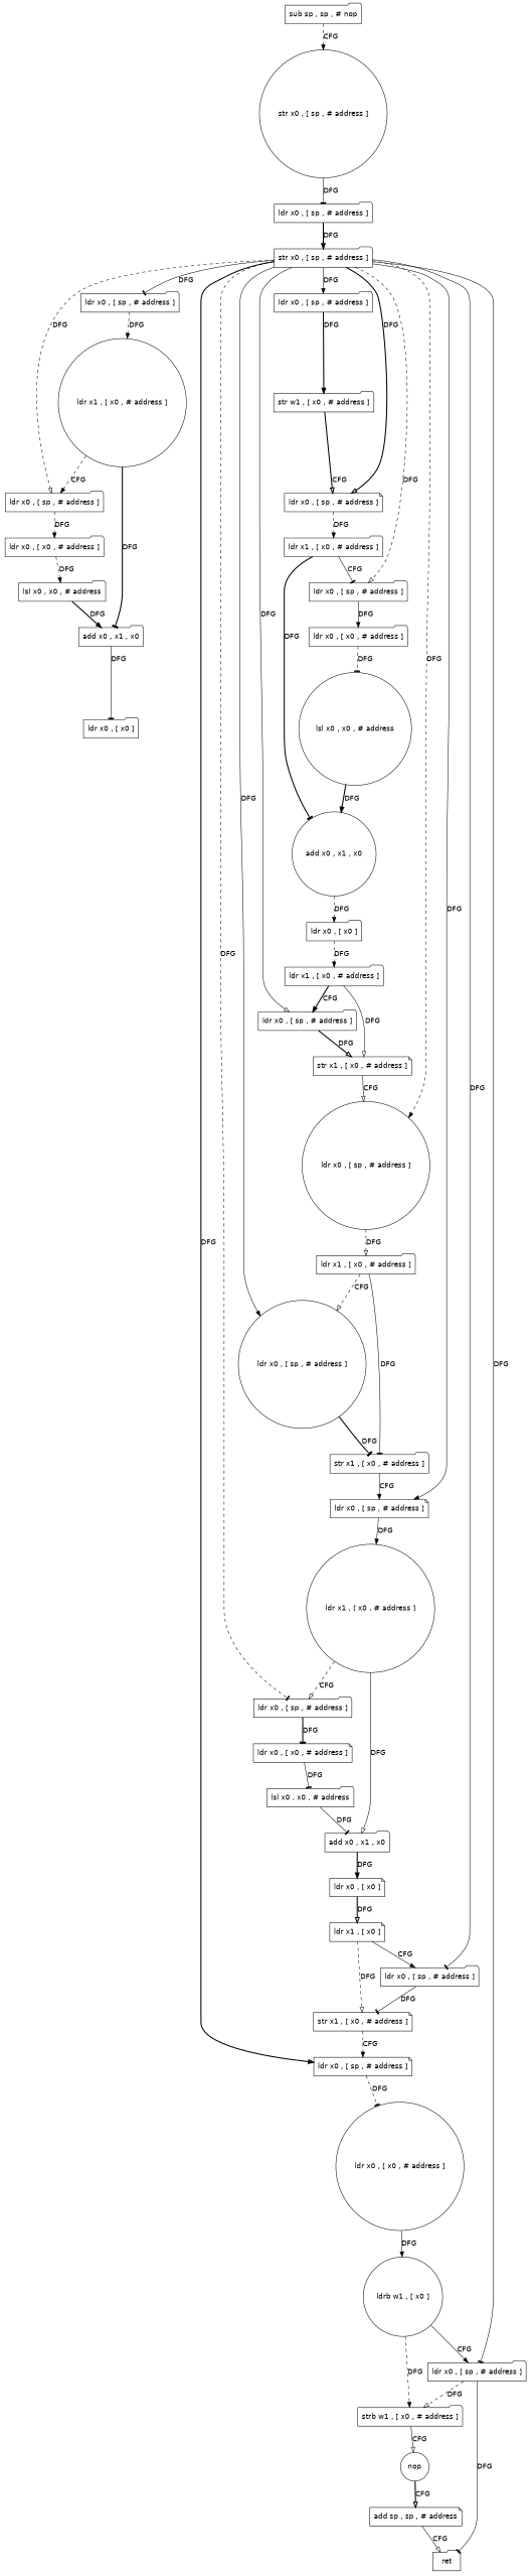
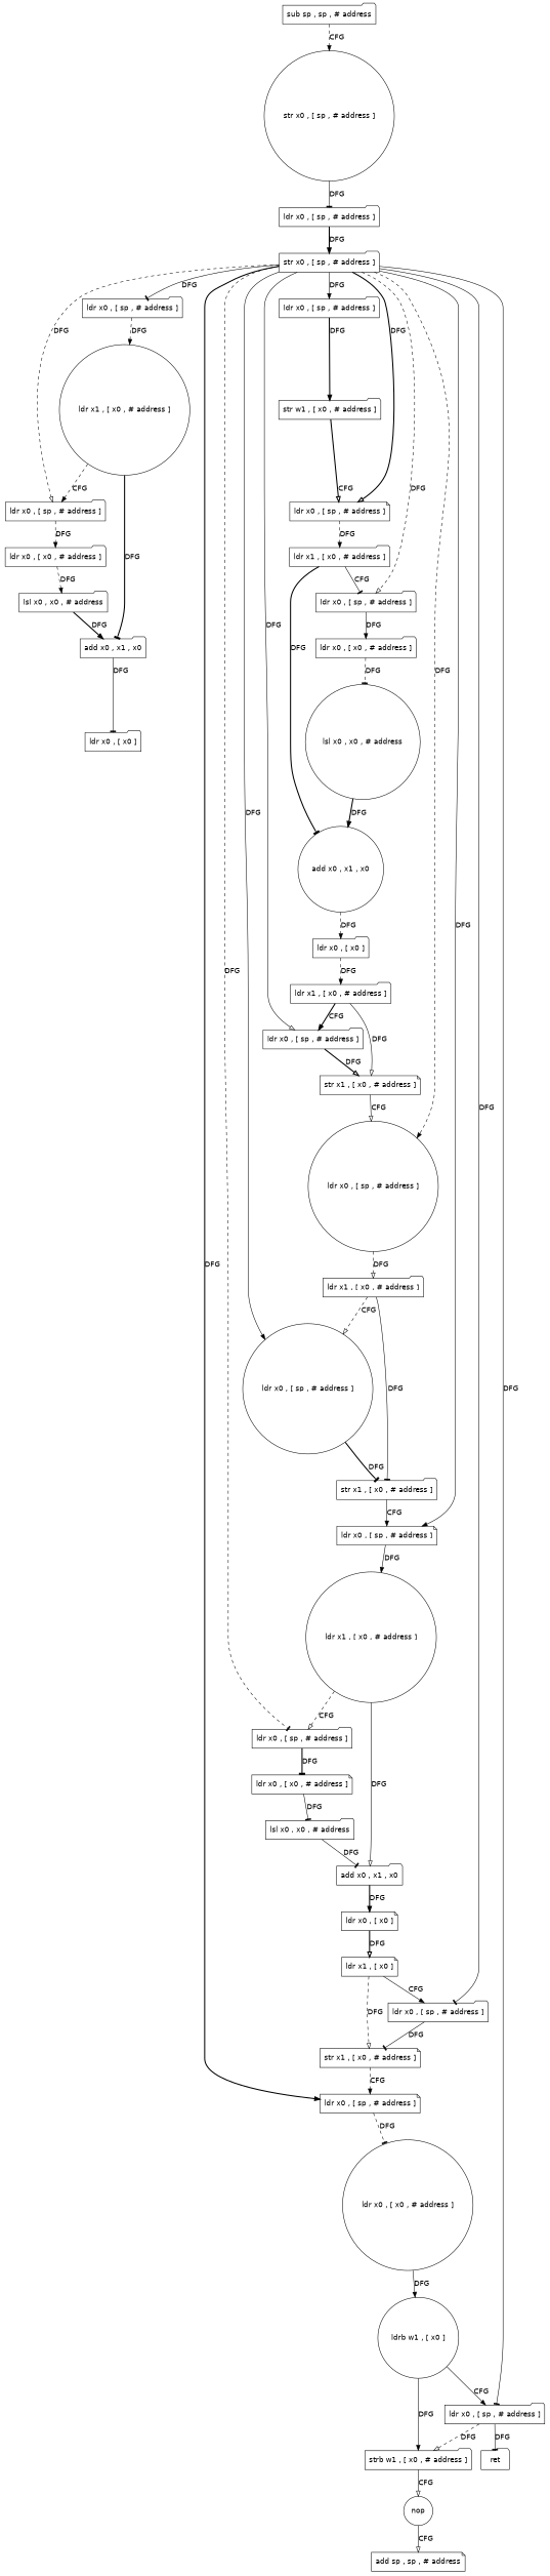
  digraph {
    fontname="DejaVu Sans"
    node [fontname="DejaVu Sans" shape=folder]
    edge [arrowhead=normal fontname="DejaVu Sans" style=solid]
-   n1 [label="sub sp , sp , # nop"]
+   n1 [label="sub sp , sp , # address"]
    n2 [label="str x0 , [ sp , # address ]" shape=circle]
    n3 [label="ldr x0 , [ sp , # address ]"]
    n4 [label="str x0 , [ sp , # address ]"]
    n5 [label="ldr x0 , [ sp , # address ]"]
    n6 [label="ldr x0 , [ sp , # address ]"]
    n7 [label="ldr x0 , [ sp , # address ]"]
    n8 [label="ldr x0 , [ sp , # address ]" shape=note]
    n9 [label="ldr x0 , [ sp , # address ]"]
    n10 [label="ldr x0 , [ sp , # address ]"]
    n11 [label="ldr x0 , [ sp , # address ]" shape=circle]
    n12 [label="ldr x0 , [ sp , # address ]" shape=circle]
    n13 [label="ldr x0 , [ sp , # address ]" shape=note]
    n14 [label="ldr x0 , [ sp , # address ]"]
    n15 [label="ldr x0 , [ sp , # address ]"]
    n16 [label="ldr x0 , [ sp , # address ]" shape=note]
    n17 [label="ldr x0 , [ sp , # address ]"]
    n18 [label="ldr x1 , [ x0 , # address ]" shape=circle]
    n19 [label="ldr x0 , [ x0 , # address ]"]
    n20 [label="str w1 , [ x0 , # address ]"]
    n21 [label="ldr x1 , [ x0 , # address ]"]
    n22 [label="ldr x0 , [ x0 , # address ]"]
    n23 [label="str x1 , [ x0 , # address ]" shape=note]
    n24 [label="ldr x1 , [ x0 , # address ]"]
    n25 [label="str x1 , [ x0 , # address ]"]
    n26 [label="ldr x1 , [ x0 , # address ]" shape=circle]
    n27 [label="ldr x0 , [ x0 , # address ]" shape=note]
    n28 [label="str x1 , [ x0 , # address ]" shape=note]
    n29 [label="ldr x0 , [ x0 , # address ]" shape=circle]
    n30 [label="strb w1 , [ x0 , # address ]"]
    n31 [label=ret]
    n32 [label="add x0 , x1 , x0"]
    n33 [label="ldr x0 , [ x0 ]"]
    n34 [label="lsl x0 , x0 , # address"]
    n35 [label="add x0 , x1 , x0" shape=circle]
    n36 [label="ldr x0 , [ x0 ]"]
    n37 [label="lsl x0 , x0 , # address" shape=circle]
    n38 [label="ldr x1 , [ x0 , # address ]"]
    n39 [label="add x0 , x1 , x0"]
    n40 [label="ldr x0 , [ x0 ]" shape=note]
    n41 [label="lsl x0 , x0 , # address"]
    n42 [label="ldr x1 , [ x0 ]" shape=note]
    n43 [label="ldrb w1 , [ x0 ]" shape=circle]
    n44 [label=nop shape=circle]
    n45 [label="add sp , sp , # address" shape=note]
    n1 -> n2 [label=CFG style=dashed]
    n2 -> n3 [arrowhead=tee label=DFG]
    n3 -> n4 [label=DFG style=bold]
    n4 -> n5 [arrowhead=tee label=DFG]
    n4 -> n6 [arrowhead=onormal label=DFG style=dashed]
    n4 -> n7 [label=DFG]
    n4 -> n8 [arrowhead=onormal label=DFG style=bold]
    n4 -> n9 [arrowhead=onormal label=DFG style=dashed]
    n4 -> n10 [arrowhead=onormal label=DFG]
    n4 -> n11 [label=DFG style=dashed]
    n4 -> n12 [label=DFG]
    n4 -> n13 [label=DFG]
    n4 -> n14 [arrowhead=tee label=DFG style=dashed]
    n4 -> n15 [arrowhead=tee label=DFG]
    n4 -> n16 [label=DFG style=bold]
    n4 -> n17 [arrowhead=tee label=DFG]
    n5 -> n18 [label=DFG style=dashed]
    n6 -> n19 [label=DFG style=dashed]
    n7 -> n20 [label=DFG style=bold]
    n8 -> n21 [label=DFG style=dashed]
    n9 -> n22 [label=DFG]
    n10 -> n23 [arrowhead=onormal label=DFG style=bold]
    n11 -> n24 [arrowhead=onormal label=DFG style=dashed]
    n12 -> n25 [arrowhead=tee label=DFG style=bold]
    n13 -> n26 [label=DFG]
    n14 -> n27 [arrowhead=tee label=DFG style=bold]
    n15 -> n28 [arrowhead=tee label=DFG]
    n16 -> n29 [arrowhead=tee label=DFG style=dashed]
    n17 -> n30 [arrowhead=onormal label=DFG style=dashed]
    n17 -> n31 [arrowhead=tee label=DFG]
    n18 -> n6 [label=CFG style=dashed]
    n18 -> n32 [arrowhead=tee label=DFG style=bold]
    n19 -> n34 [label=DFG style=dashed]
    n20 -> n8 [arrowhead=onormal label=CFG style=bold]
    n21 -> n9 [arrowhead=tee label=CFG]
    n21 -> n35 [arrowhead=tee label=DFG style=bold]
    n22 -> n37 [arrowhead=tee label=DFG style=dashed]
    n23 -> n11 [arrowhead=onormal label=CFG]
    n24 -> n12 [arrowhead=onormal label=CFG style=dashed]
    n24 -> n25 [arrowhead=tee label=DFG]
    n25 -> n13 [label=CFG]
    n26 -> n14 [arrowhead=onormal label=CFG style=dashed]
    n26 -> n39 [arrowhead=onormal label=DFG]
    n27 -> n41 [arrowhead=tee label=DFG]
    n28 -> n16 [label=CFG style=dashed]
    n29 -> n43 [label=DFG]
    n30 -> n44 [arrowhead=onormal label=CFG]
    n32 -> n33 [arrowhead=tee label=DFG]
    n34 -> n32 [label=DFG style=bold]
    n35 -> n36 [label=DFG style=dashed]
    n36 -> n38 [label=DFG style=dashed]
    n37 -> n35 [label=DFG style=bold]
    n38 -> n10 [label=CFG style=bold]
    n38 -> n23 [arrowhead=onormal label=DFG]
    n39 -> n40 [label=DFG style=bold]
    n40 -> n42 [arrowhead=onormal label=DFG style=bold]
    n41 -> n39 [arrowhead=tee label=DFG]
    n42 -> n15 [label=CFG]
    n42 -> n28 [arrowhead=onormal label=DFG style=dashed]
    n43 -> n17 [label=CFG]
-   n43 -> n30 [label=DFG style=dashed]
-   n44 -> n45 [arrowhead=onormal label=CFG style=bold]
-   n45 -> n31 [arrowhead=onormal label=CFG]
+   n43 -> n30 [label=DFG]
+   n44 -> n45 [arrowhead=onormal label=CFG]
  }
